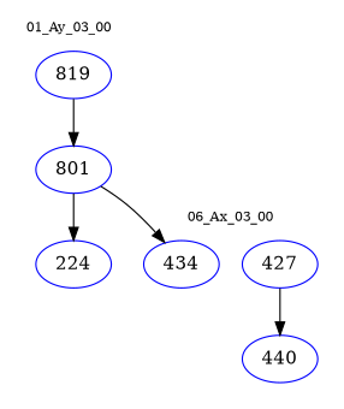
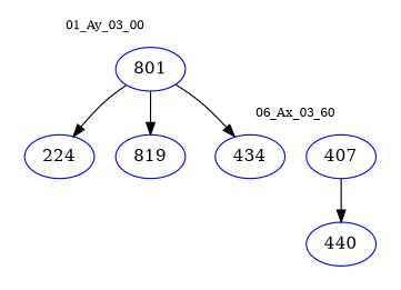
  digraph {
    fontname="DejaVu Serif"
    node [color=blue fontname="DejaVu Serif"]
    edge [color=black fontname="DejaVu Serif"]
    n1 [label=801]
    n2 [label=224]
    n3 [label=819]
-   n4 [label=427]
+   n4 [label=407]
    n5 [label=434]
    n6 [label=440]
    subgraph cluster_1 {
      color=white
      fontsize=10
      label="01_Ay_03_00"
      n1
      n2
      n3
    }
    subgraph cluster_2 {
      color=white
      fontsize=10
-     label="06_Ax_03_00"
+     label="06_Ax_03_60"
      n4
      n5
      n6
    }
    n1 -> n2
-   n3 -> n1
+   n1 -> n3
    n1 -> n5
    n4 -> n6
  }
